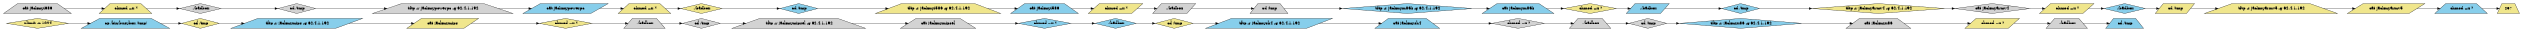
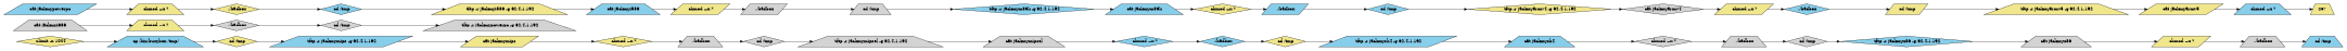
  digraph {
    fontname="DejaVu Serif"
    rankdir=LR
    node [fillcolor=khaki fontname="DejaVu Serif" shape=diamond style=filled]
    edge [fontname="DejaVu Serif"]
    n1 [label=" ulimit -n 1024"]
    n2 [fillcolor=skyblue label=" cp /bin/busybox /tmp/" shape=trapezium]
    n3 [label=" cd /tmp"]
    n4 [fillcolor=skyblue label=" tftp -r jackmymips -g 62.4.1.192" shape=parallelogram]
    n5 [label=" cat jackmymips " shape=parallelogram]
    n6 [label=" chmod +x *"]
    n7 [fillcolor=lightgrey label=" ./badbox" shape=trapezium]
    n8 [fillcolor=lightgrey label=" cd /tmp"]
    n9 [fillcolor=lightgrey label=" tftp -r jackmymipsel -g 62.4.1.192" shape=trapezium]
    n10 [fillcolor=lightgrey label=" cat jackmymipsel " shape=trapezium]
    n11 [fillcolor=skyblue label=" chmod +x *"]
    n12 [fillcolor=skyblue label=" ./badbox"]
    n13 [label=" cd /tmp"]
    n14 [fillcolor=skyblue label=" tftp -r jackmysh4 -g 62.4.1.192" shape=parallelogram]
    n15 [fillcolor=skyblue label=" cat jackmysh4 " shape=trapezium]
    n16 [fillcolor=lightgrey label=" chmod +x *"]
    n17 [fillcolor=lightgrey label=" ./badbox" shape=trapezium]
    n18 [fillcolor=lightgrey label=" cd /tmp"]
    n19 [fillcolor=skyblue label=" tftp -r jackmyx86 -g 62.4.1.192"]
    n20 [fillcolor=lightgrey label=" cat jackmyx86 " shape=trapezium]
    n21 [label=" chmod +x *" shape=parallelogram]
    n22 [fillcolor=lightgrey label=" ./badbox" shape=trapezium]
    n23 [fillcolor=skyblue label=" cd /tmp" shape=trapezium]
    n24 [fillcolor=lightgrey label=" cat jackmyi686 " shape=trapezium]
    n25 [label=" chmod +x *" shape=trapezium]
    n26 [fillcolor=lightgrey label=" ./badbox"]
    n27 [fillcolor=lightgrey label=" cd /tmp"]
    n28 [fillcolor=lightgrey label=" tftp -r jackmypowerpc -g 62.4.1.192" shape=trapezium]
    n29 [fillcolor=skyblue label=" cat jackmypowerpc " shape=parallelogram]
    n30 [label=" chmod +x *" shape=trapezium]
    n31 [label=" ./badbox"]
    n32 [fillcolor=skyblue label=" cd /tmp"]
    n33 [label=" tftp -r jackmyi586 -g 62.4.1.192" shape=trapezium]
    n34 [fillcolor=skyblue label=" cat jackmyi586 " shape=trapezium]
    n35 [label=" chmod +x *" shape=parallelogram]
    n36 [fillcolor=lightgrey label=" ./badbox" shape=parallelogram]
    n37 [fillcolor=lightgrey label=" cd /tmp" shape=trapezium]
    n38 [fillcolor=skyblue label=" tftp -r jackmym86k -g 62.4.1.192"]
    n39 [fillcolor=skyblue label=" cat jackmym86k " shape=trapezium]
    n40 [label=" chmod +x *"]
    n41 [fillcolor=skyblue label=" ./badbox" shape=parallelogram]
    n42 [fillcolor=skyblue label=" cd /tmp"]
    n43 [label=" tftp -r jackmyarmv4 -g 62.4.1.192"]
    n44 [fillcolor=lightgrey label=" cat jackmyarmv4 "]
    n45 [label=" chmod +x *" shape=parallelogram]
    n46 [fillcolor=skyblue label=" ./badbox"]
    n47 [label=" cd /tmp" shape=parallelogram]
    n48 [label=" tftp -r jackmyarmv5 -g 62.4.1.192" shape=trapezium]
    n49 [label=" cat jackmyarmv5 " shape=parallelogram]
    n50 [fillcolor=skyblue label=" chmod +x *" shape=trapezium]
    257 [shape=trapezium]
    n1 -> n2
    n2 -> n3
    n3 -> n4
    n4 -> n5
    n5 -> n6
    n6 -> n7
    n7 -> n8
    n8 -> n9
    n9 -> n10
    n10 -> n11
    n11 -> n12
    n12 -> n13
    n13 -> n14
    n14 -> n15
    n15 -> n16
    n16 -> n17
    n17 -> n18
    n18 -> n19
    n19 -> n20
    n20 -> n21
    n21 -> n22
    n22 -> n23
    n24 -> n25
    n25 -> n26
    n26 -> n27
    n27 -> n28
-   n28 -> n29
    n29 -> n30
    n30 -> n31
    n31 -> n32
    n32 -> n33
    n33 -> n34
    n34 -> n35
    n35 -> n36
    n36 -> n37
    n37 -> n38
    n38 -> n39
    n39 -> n40
    n40 -> n41
    n41 -> n42
    n42 -> n43
    n43 -> n44
    n44 -> n45
    n45 -> n46
    n46 -> n47
    n47 -> n48
    n48 -> n49
    n49 -> n50
    n50 -> 257
  }
